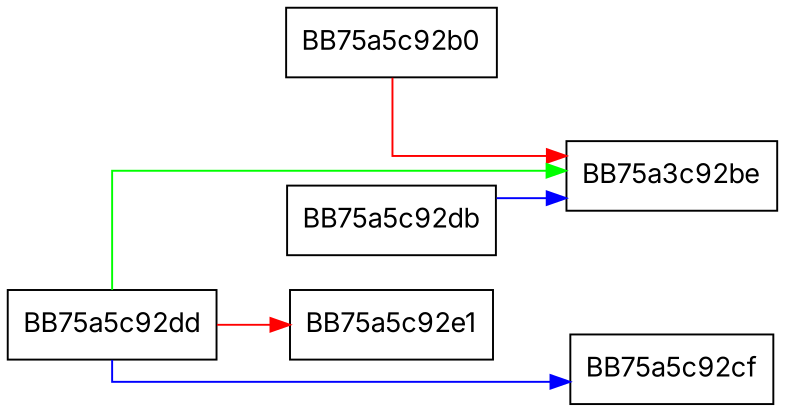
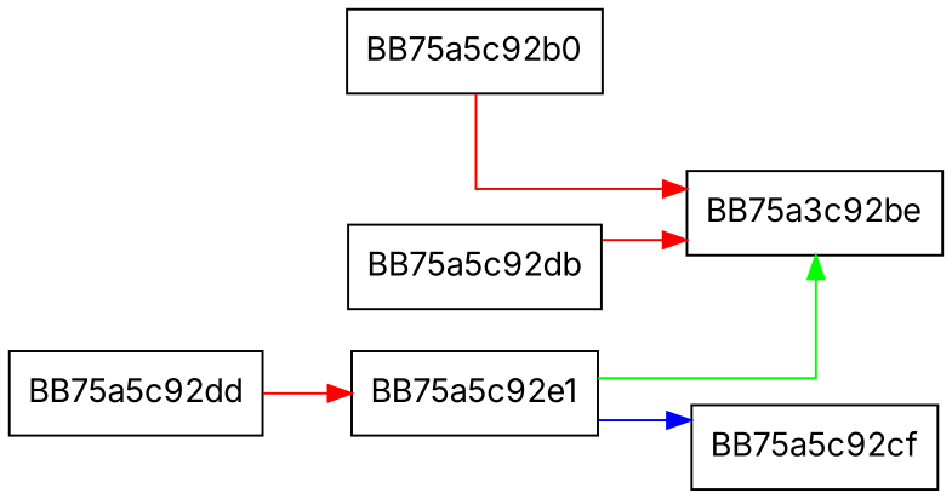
  digraph {
    fontname=Inter
    rankdir=LR
    splines=ortho
    node [fontname=Inter shape=box]
    edge [color=red fontname=Inter]
    n1 [label=BB75a3c92be]
    BB75a5c92b0
    BB75a5c92dd
    BB75a5c92e1
    BB75a5c92cf
    BB75a5c92db
    BB75a5c92b0 -> n1
-   BB75a5c92dd -> n1 [color=green]
+   BB75a5c92e1 -> n1 [color=green]
    BB75a5c92dd -> BB75a5c92e1
-   BB75a5c92dd -> BB75a5c92cf [color=blue]
-   BB75a5c92db -> n1 [color=blue]
+   BB75a5c92e1 -> BB75a5c92cf [color=blue]
+   BB75a5c92db -> n1
  }
